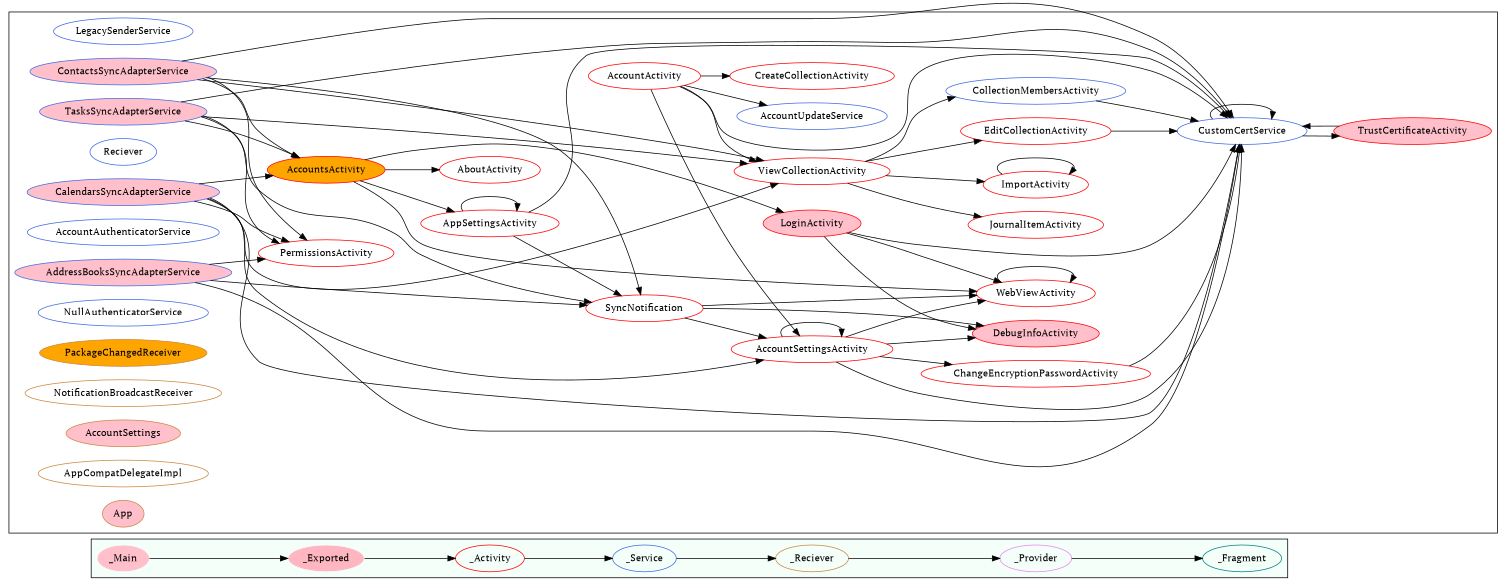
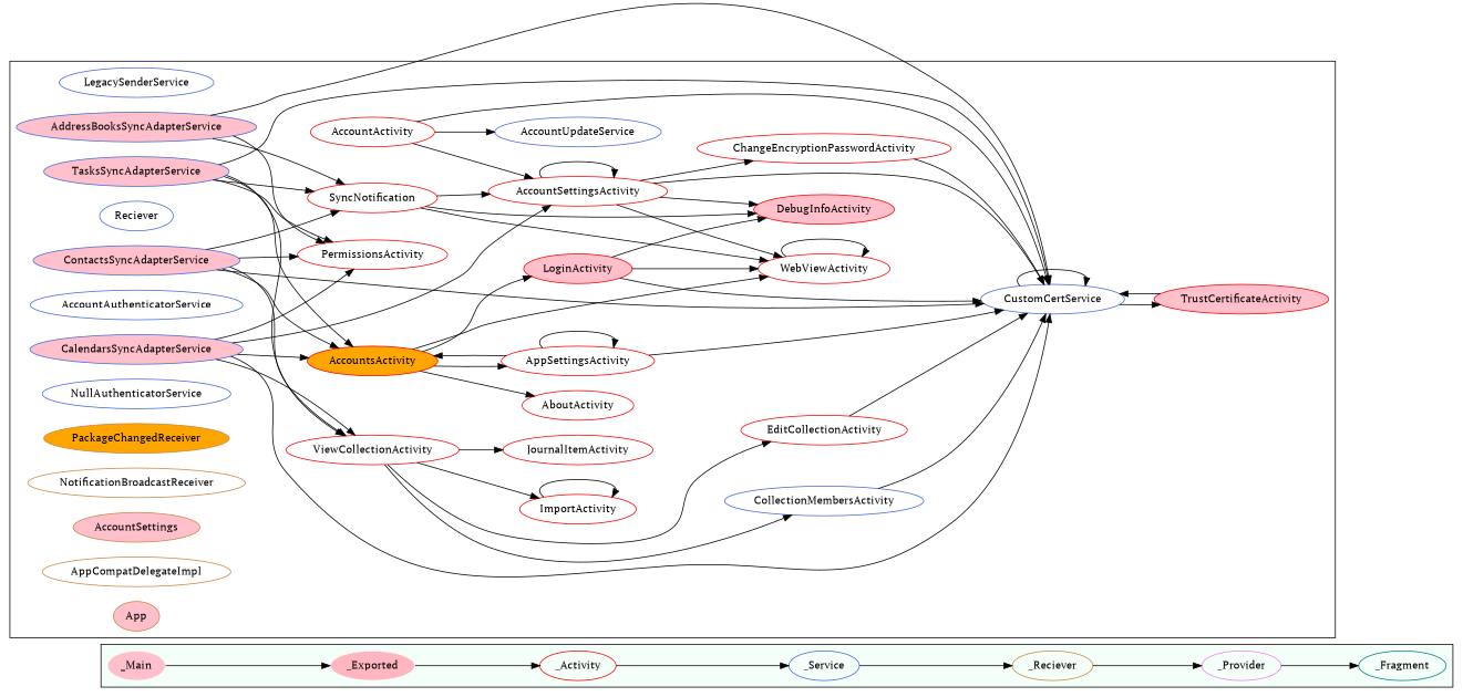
  digraph {
    fontname="PT Serif"
    rankdir=LR
    node [color=red fontname="PT Serif"]
    edge [fontname="PT Serif"]
    _Activity
    _Service [color=royalblue]
    _Reciever [color=peru]
    _Provider [color=violet]
    _Fragment [color=teal]
    _Main [color=mintcream fillcolor=pink style=filled]
    _Exported [color=mintcream fillcolor=lightpink style=filled]
    CollectionMembersActivity [color=royalblue]
    CustomCertService [color=royalblue]
    DebugInfoActivity [fillcolor=pink style=filled]
    ViewCollectionActivity
    JournalItemActivity
    ImportActivity
    EditCollectionActivity
    AccountActivity
-   CreateCollectionActivity
    AccountSettingsActivity
    AccountUpdateService [color=royalblue]
    AppSettingsActivity
    AccountsActivity [fillcolor=orange style=filled]
    AboutActivity
    LoginActivity [fillcolor=pink style=filled]
    WebViewActivity
    TrustCertificateActivity [fillcolor=pink style=filled]
    SyncNotification
    ChangeEncryptionPasswordActivity
    PermissionsActivity
    LegacySenderService [color=royalblue]
    CalendarsSyncAdapterService [color=royalblue fillcolor=pink style=filled]
    ContactsSyncAdapterService [color=royalblue fillcolor=pink style=filled]
    n31 [color=royalblue label=Reciever]
    TasksSyncAdapterService [color=royalblue fillcolor=pink style=filled]
    AccountAuthenticatorService [color=royalblue]
    AddressBooksSyncAdapterService [color=royalblue fillcolor=pink style=filled]
    NullAuthenticatorService [color=royalblue]
    PackageChangedReceiver [color=peru fillcolor=orange style=filled]
    NotificationBroadcastReceiver [color=peru]
    AccountSettings [color=peru fillcolor=pink style=filled]
    AppCompatDelegateImpl [color=peru]
    App [color=peru fillcolor=pink style=filled]
    subgraph cluster_1 {
      bgcolor=mintcream
      _Activity
      _Service
      _Reciever
      _Provider
      _Fragment
      _Main
      _Exported
    }
    subgraph cluster_2 {
      CollectionMembersActivity
      CustomCertService
      DebugInfoActivity
      ViewCollectionActivity
      JournalItemActivity
      ImportActivity
      EditCollectionActivity
      AccountActivity
-     CreateCollectionActivity
      AccountSettingsActivity
      AccountUpdateService
      AppSettingsActivity
      AccountsActivity
      AboutActivity
      LoginActivity
      WebViewActivity
      TrustCertificateActivity
      SyncNotification
      ChangeEncryptionPasswordActivity
      PermissionsActivity
      LegacySenderService
      CalendarsSyncAdapterService
      ContactsSyncAdapterService
      n31
      TasksSyncAdapterService
      AccountAuthenticatorService
      AddressBooksSyncAdapterService
      NullAuthenticatorService
      PackageChangedReceiver
      NotificationBroadcastReceiver
      AccountSettings
      AppCompatDelegateImpl
      App
    }
    _Activity -> _Service
    _Service -> _Reciever
    _Reciever -> _Provider
    _Provider -> _Fragment
    _Main -> _Exported
    _Exported -> _Activity
    CollectionMembersActivity -> CustomCertService
    CustomCertService -> CustomCertService
    CustomCertService -> TrustCertificateActivity
    ViewCollectionActivity -> CollectionMembersActivity
    ViewCollectionActivity -> JournalItemActivity
    ViewCollectionActivity -> ImportActivity
    ViewCollectionActivity -> EditCollectionActivity
    ImportActivity -> ImportActivity
    EditCollectionActivity -> CustomCertService
    AccountActivity -> CustomCertService
-   AccountActivity -> ViewCollectionActivity
-   AccountActivity -> CreateCollectionActivity
    AccountActivity -> AccountSettingsActivity
    AccountActivity -> AccountUpdateService
    AccountSettingsActivity -> CustomCertService
    AccountSettingsActivity -> DebugInfoActivity
    AccountSettingsActivity -> AccountSettingsActivity
    AccountSettingsActivity -> WebViewActivity
    AccountSettingsActivity -> ChangeEncryptionPasswordActivity
    AppSettingsActivity -> CustomCertService
    AppSettingsActivity -> AppSettingsActivity
-   AppSettingsActivity -> SyncNotification
+   AppSettingsActivity -> AccountsActivity
    AccountsActivity -> AppSettingsActivity
    AccountsActivity -> AboutActivity
    AccountsActivity -> LoginActivity
    AccountsActivity -> WebViewActivity
    LoginActivity -> CustomCertService
    LoginActivity -> DebugInfoActivity
    LoginActivity -> WebViewActivity
    WebViewActivity -> WebViewActivity
    TrustCertificateActivity -> CustomCertService
    SyncNotification -> DebugInfoActivity
    SyncNotification -> AccountSettingsActivity
    SyncNotification -> WebViewActivity
    ChangeEncryptionPasswordActivity -> CustomCertService
    CalendarsSyncAdapterService -> CustomCertService
    CalendarsSyncAdapterService -> ViewCollectionActivity
    CalendarsSyncAdapterService -> AccountSettingsActivity
    CalendarsSyncAdapterService -> AccountsActivity
    CalendarsSyncAdapterService -> PermissionsActivity
    ContactsSyncAdapterService -> CustomCertService
    ContactsSyncAdapterService -> ViewCollectionActivity
    ContactsSyncAdapterService -> AccountsActivity
    ContactsSyncAdapterService -> SyncNotification
    ContactsSyncAdapterService -> PermissionsActivity
    TasksSyncAdapterService -> CustomCertService
    TasksSyncAdapterService -> ViewCollectionActivity
    TasksSyncAdapterService -> AccountsActivity
    TasksSyncAdapterService -> SyncNotification
    TasksSyncAdapterService -> PermissionsActivity
    AddressBooksSyncAdapterService -> CustomCertService
    AddressBooksSyncAdapterService -> SyncNotification
    AddressBooksSyncAdapterService -> PermissionsActivity
  }
